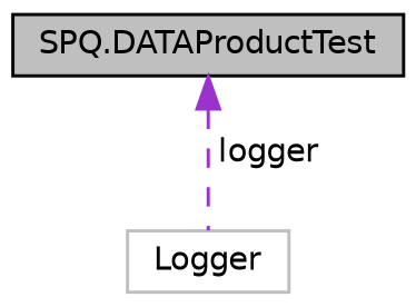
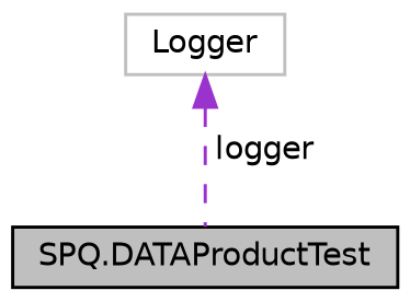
  digraph {
    node [fontname=Helvetica fontsize=10 shape=record style=filled]
    n1 [color=black fillcolor=grey75 fontcolor=black height=0.2 label="SPQ.DATAProductTest" width=0.4]
    n2 [color=grey75 fillcolor=white height=0.2 label=Logger width=0.4]
-   n1 -> n2 [color=darkorchid3 dir=back fontname=Helvetica fontsize=10 label=" logger" labelfontname=Helvetica labelfontsize=10 style=dashed]
+   n2 -> n1 [color=darkorchid3 dir=back fontname=Helvetica fontsize=10 label=" logger" labelfontname=Helvetica labelfontsize=10 style=dashed]
  }
